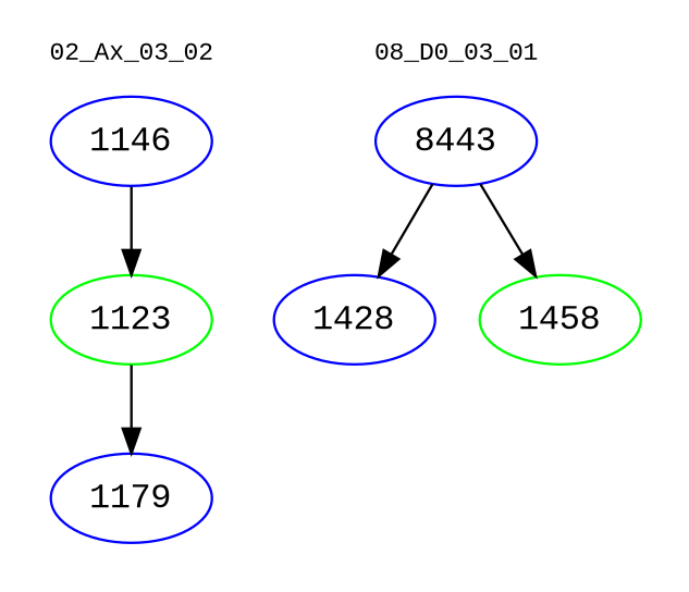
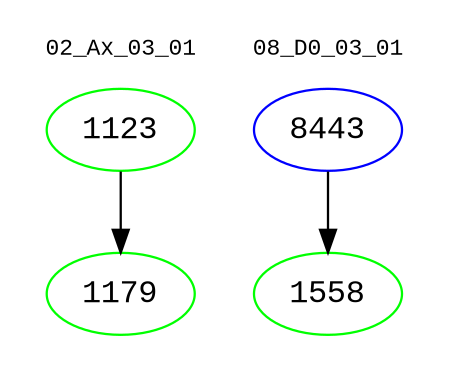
  digraph {
    fontname="Liberation Mono"
    node [color=blue fontname="Liberation Mono"]
    edge [color=black fontname="Liberation Mono"]
-   n1 [label=1146]
    n2 [color=green label=1123]
-   n3 [label=1179]
+   n3 [color=green label=1179]
    n4 [label=8443]
-   n5 [label=1428]
-   n6 [color=green label=1458]
+   n6 [color=green label=1558]
    subgraph cluster_1 {
      color=white
      fontsize=10
-     label="02_Ax_03_02"
-     n1
+     label="02_Ax_03_01"
      n2
      n3
    }
    subgraph cluster_2 {
      color=white
      fontsize=10
      label="08_D0_03_01"
      n4
-     n5
      n6
    }
-   n1 -> n2
    n2 -> n3
-   n4 -> n5
    n4 -> n6
  }
